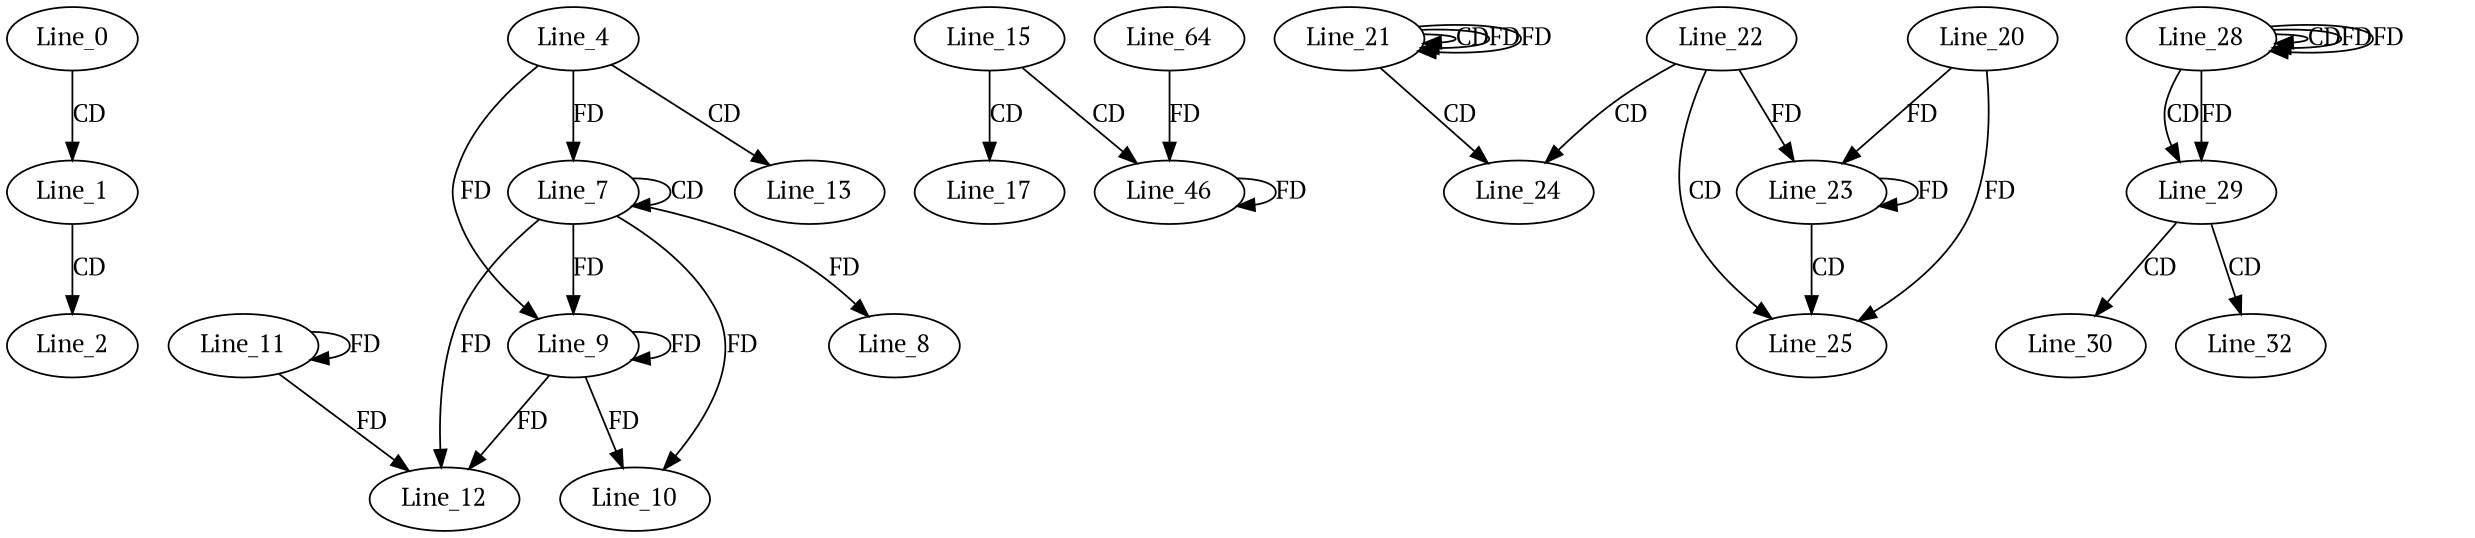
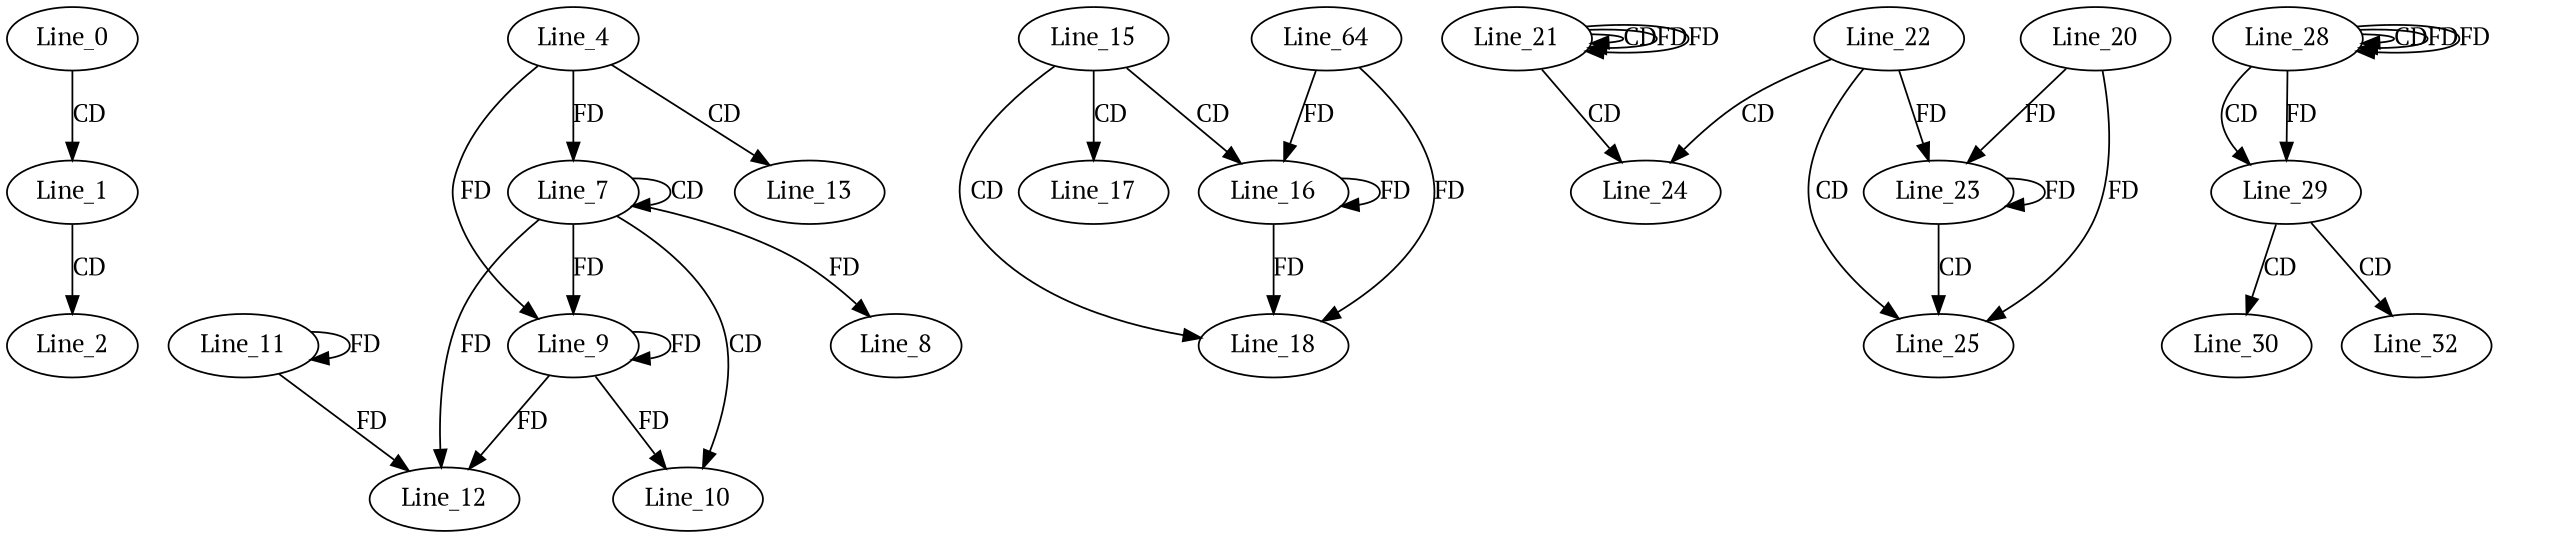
  digraph {
    fontname="PT Serif"
    node [fontname="PT Serif"]
    edge [fontname="PT Serif"]
    Line_0
    Line_1
    Line_2
    Line_7
    Line_8
    Line_9
    Line_10
    Line_12
    Line_4
    Line_13
    Line_11
    Line_15
-   Line_16 [label=Line_46]
+   Line_16
    Line_17
+   Line_18
    n16 [label=Line_64]
    Line_21
    Line_24
    Line_22
    Line_23
    Line_25
    Line_20
    Line_28
    Line_29
    Line_30
    Line_32
    Line_0 -> Line_1 [label=CD]
    Line_1 -> Line_2 [label=CD]
    Line_7 -> Line_7 [label=CD]
    Line_7 -> Line_8 [label=FD]
    Line_7 -> Line_9 [label=FD]
-   Line_7 -> Line_10 [label=FD]
+   Line_7 -> Line_10 [label=CD]
    Line_7 -> Line_12 [label=FD]
    Line_9 -> Line_9 [label=FD]
    Line_9 -> Line_10 [label=FD]
    Line_9 -> Line_12 [label=FD]
    Line_4 -> Line_7 [label=FD]
    Line_4 -> Line_9 [label=FD]
    Line_4 -> Line_13 [label=CD]
    Line_11 -> Line_12 [label=FD]
    Line_11 -> Line_11 [label=FD]
    Line_15 -> Line_16 [label=CD]
    Line_15 -> Line_17 [label=CD]
+   Line_15 -> Line_18 [label=CD]
    Line_16 -> Line_16 [label=FD]
+   Line_16 -> Line_18 [label=FD]
    n16 -> Line_16 [label=FD]
+   n16 -> Line_18 [label=FD]
    Line_21 -> Line_21 [label=CD]
    Line_21 -> Line_21 [label=FD]
    Line_21 -> Line_21 [label=FD]
    Line_21 -> Line_24 [label=CD]
    Line_22 -> Line_24 [label=CD]
    Line_22 -> Line_23 [label=FD]
    Line_22 -> Line_25 [label=CD]
    Line_23 -> Line_23 [label=FD]
    Line_23 -> Line_25 [label=CD]
    Line_20 -> Line_23 [label=FD]
    Line_20 -> Line_25 [label=FD]
    Line_28 -> Line_28 [label=CD]
    Line_28 -> Line_28 [label=FD]
    Line_28 -> Line_28 [label=FD]
    Line_28 -> Line_29 [label=CD]
    Line_28 -> Line_29 [label=FD]
    Line_29 -> Line_30 [label=CD]
    Line_29 -> Line_32 [label=CD]
  }
